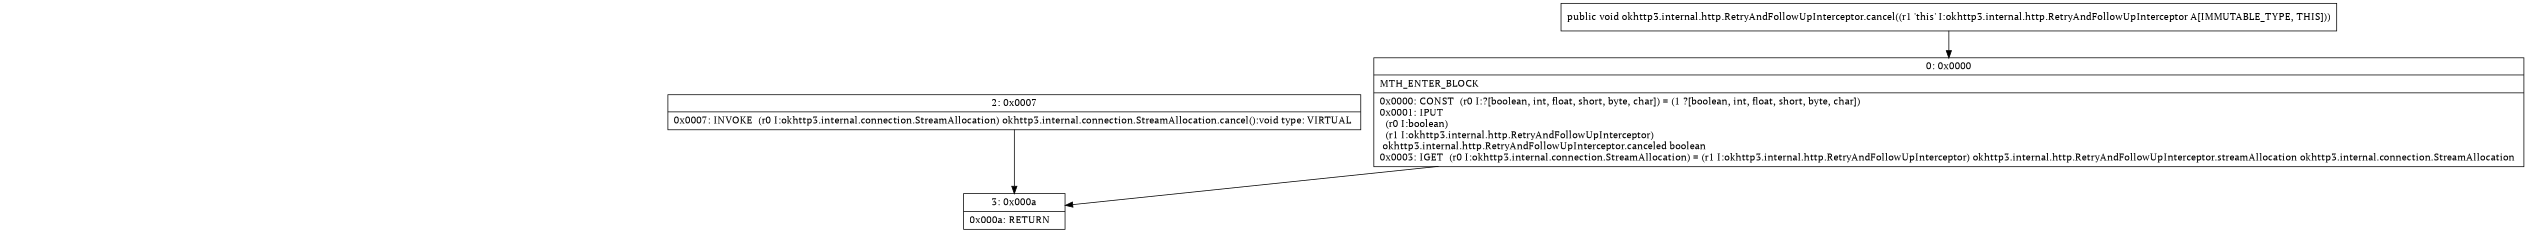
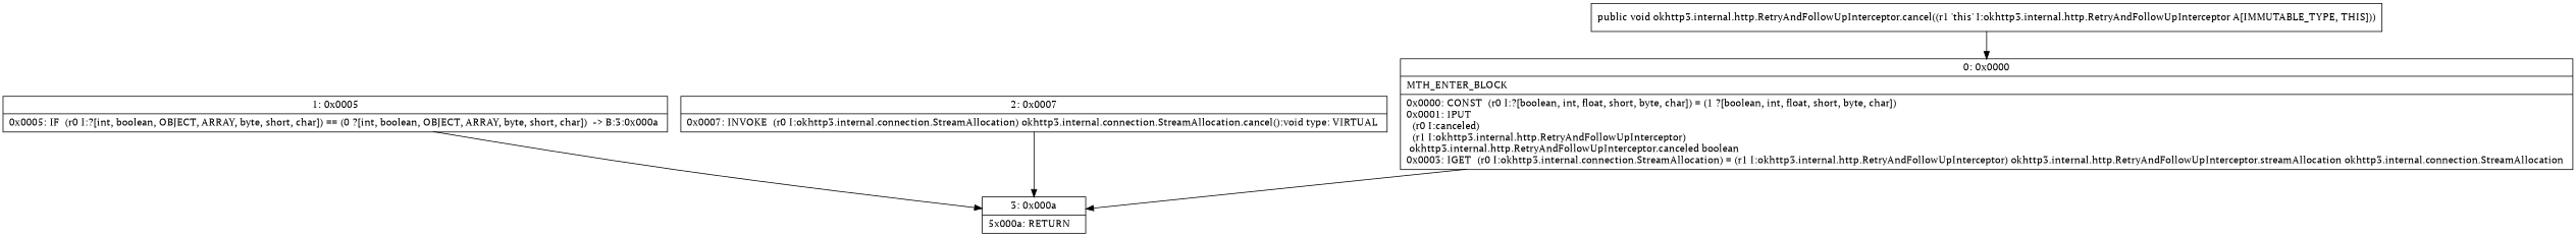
  digraph {
    fontname="PT Serif"
    node [fontname="PT Serif" shape=record]
    edge [fontname="PT Serif"]
-   n1 [label="{0\:\ 0x0000|MTH_ENTER_BLOCK\l|0x0000: CONST  (r0 I:?[boolean, int, float, short, byte, char]) = (1 ?[boolean, int, float, short, byte, char]) \l0x0001: IPUT  \l  (r0 I:boolean)\l  (r1 I:okhttp3.internal.http.RetryAndFollowUpInterceptor)\l okhttp3.internal.http.RetryAndFollowUpInterceptor.canceled boolean \l0x0003: IGET  (r0 I:okhttp3.internal.connection.StreamAllocation) = (r1 I:okhttp3.internal.http.RetryAndFollowUpInterceptor) okhttp3.internal.http.RetryAndFollowUpInterceptor.streamAllocation okhttp3.internal.connection.StreamAllocation \l}"]
-   n2 [label="{3\:\ 0x000a|0x000a: RETURN   \l}"]
+   n1 [label="{0\:\ 0x0000|MTH_ENTER_BLOCK\l|0x0000: CONST  (r0 I:?[boolean, int, float, short, byte, char]) = (1 ?[boolean, int, float, short, byte, char]) \l0x0001: IPUT  \l  (r0 I:canceled)\l  (r1 I:okhttp3.internal.http.RetryAndFollowUpInterceptor)\l okhttp3.internal.http.RetryAndFollowUpInterceptor.canceled boolean \l0x0003: IGET  (r0 I:okhttp3.internal.connection.StreamAllocation) = (r1 I:okhttp3.internal.http.RetryAndFollowUpInterceptor) okhttp3.internal.http.RetryAndFollowUpInterceptor.streamAllocation okhttp3.internal.connection.StreamAllocation \l}"]
+   n2 [label="{3\:\ 0x000a|5x000a: RETURN   \l}"]
+   n3 [label="{1\:\ 0x0005|0x0005: IF  (r0 I:?[int, boolean, OBJECT, ARRAY, byte, short, char]) == (0 ?[int, boolean, OBJECT, ARRAY, byte, short, char])  \-\> B:3:0x000a \l}"]
    n4 [label="{2\:\ 0x0007|0x0007: INVOKE  (r0 I:okhttp3.internal.connection.StreamAllocation) okhttp3.internal.connection.StreamAllocation.cancel():void type: VIRTUAL \l}"]
    n5 [label="{public void okhttp3.internal.http.RetryAndFollowUpInterceptor.cancel((r1 'this' I:okhttp3.internal.http.RetryAndFollowUpInterceptor A[IMMUTABLE_TYPE, THIS])) }"]
    n1 -> n2
+   n3 -> n2
    n4 -> n2
    n5 -> n1
  }
